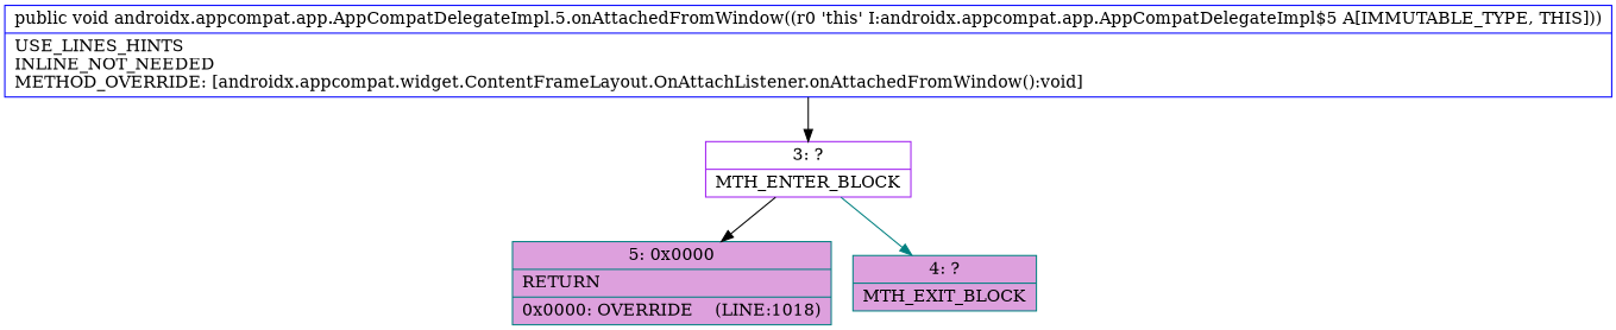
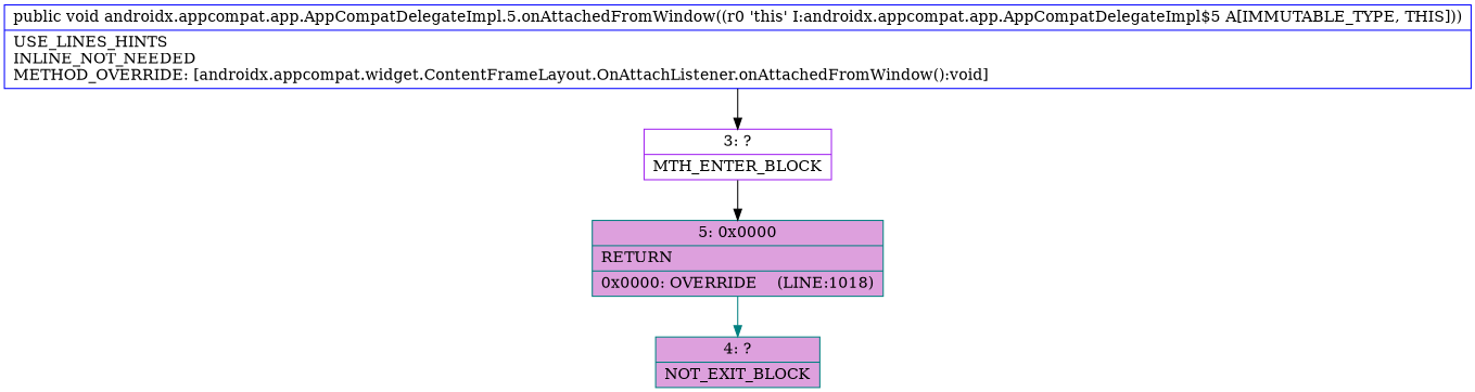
  digraph {
    node [color=teal fillcolor=white shape=record style=filled]
    edge [color=black style=solid]
    n1 [color=purple label="{3\:\ ?|MTH_ENTER_BLOCK\l}"]
    n2 [fillcolor=plum label="{5\:\ 0x0000|RETURN\l|0x0000: OVERRIDE    (LINE:1018)\l}"]
-   n3 [fillcolor=plum label="{4\:\ ?|MTH_EXIT_BLOCK\l}"]
+   n3 [fillcolor=plum label="{4\:\ ?|NOT_EXIT_BLOCK\l}"]
    n4 [color=blue label="{public void androidx.appcompat.app.AppCompatDelegateImpl.5.onAttachedFromWindow((r0 'this' I:androidx.appcompat.app.AppCompatDelegateImpl$5 A[IMMUTABLE_TYPE, THIS]))  | USE_LINES_HINTS\lINLINE_NOT_NEEDED\lMETHOD_OVERRIDE: [androidx.appcompat.widget.ContentFrameLayout.OnAttachListener.onAttachedFromWindow():void]\l}"]
    n1 -> n2
-   n1 -> n3 [color=teal]
+   n2 -> n3 [color=teal]
    n4 -> n1
  }
